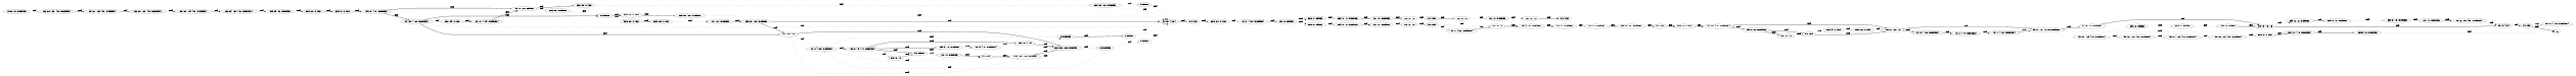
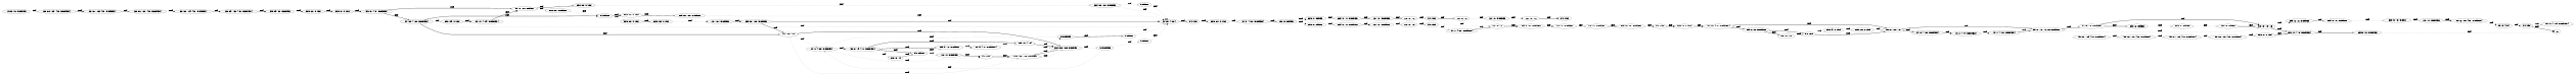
  digraph {
    fontname="DejaVu Sans"
    rankdir=LR
    node [fontname="DejaVu Sans"]
    edge [arrowhead=box fontname="DejaVu Sans" style=dotted]
    n1 [label="sub sp , sp , # address"]
    n2 [label="stp x28 , x25 , [ sp , # address ]"]
    n3 [label="stp x24 , x23 , [ sp , # address ]"]
    n4 [label="stp x22 , x21 , [ sp , # address ]"]
    n5 [label="stp x20 , x19 , [ sp , # address ]"]
    n6 [label="stp x29 , x30 , [ sp , # address ]"]
    n7 [label="add x29 , sp , # address"]
    n8 [label="adrp x20 , symbol"]
    n9 [label="adrp x8 , symbol"]
    n10 [label="ldrb w8 , [ x8 , # address ]"]
    n11 [label="ldr w21 , [ x20 , # address ]"]
    n12 [label="tbz w8 , # 0 , address"]
    n13 [label="adrp x19 , symbol"]
    n14 [label="b.lt address"]
    n15 [label="str w21 , [ x22 ]"]
    n16 [label="mov w25 , w21"]
    n17 [label="cmp w21 , # address"]
    n18 [label="adrp x22 , symbol"]
    n19 [label="str wzr , [ x19 , # address ]"]
    n20 [label="adrp x22 , symbol"]
    n21 [label="adrp x22 , symbol"]
    n22 [label="bl symbol"]
    n23 [label="ldr x0 , [ x23 , # address ]"]
    n24 [label="subs w25 , w25 , # address"]
    n25 [label="subs w25 , w25 , # address"]
    n26 [label="add x22 , x22 , # address"]
    n27 [label="b address"]
    n28 [label="add x22 , x22 , # address"]
    n29 [label="adrp x23 , symbol"]
    n30 [label="mov w24 , # address"]
    n31 [label="adrp x21 , symbol"]
    n32 [label="add x22 , x22 , # address"]
    n33 [label="bl symbol"]
    n34 [label="ldp x8 , x9 , [ x0 , # address ]"]
    n35 [label="b.ne address"]
    n36 [label="b.ne address"]
    n37 [label="add x9 , x8 , # address"]
    n38 [label="strb w24 , [ x8 ]"]
    n39 [label="cmp x8 , x9"]
    n40 [label="b.hs address"]
    n41 [label="ldr x8 , [ x21 , # address ]"]
    n42 [label="cbz x8 , address"]
    n43 [label="adrp x1 , address"]
    n44 [label="adrp x1 , address"]
    n45 [label="add x1 , x1 , # address"]
    n46 [label="add x1 , x1 , # address"]
    n47 [label="mov w2 , # address"]
    n48 [label="mov w2 , # address"]
    n49 [label="mov x0 , xzr"]
    n50 [label="bl symbol"]
    n51 [label="mov x2 , x0"]
    n52 [label="mov w0 , # address"]
    n53 [label="mov w1 , wzr"]
    n54 [label="bl symbol"]
    n55 [label="mov x0 , xzr"]
    n56 [label="bl symbol"]
    n57 [label="ldr x4 , [ x21 , # address ]"]
    n58 [label="mov x3 , x0"]
    n59 [label="add x0 , sp , # address"]
    n60 [label="mov w1 , # address"]
    n61 [label="mov w2 , # address"]
    n62 [label="add x21 , sp , # address"]
    n63 [label="bl symbol"]
    n64 [label="adrp x8 , symbol"]
    n65 [label="ldr w22 , [ x8 , # address ]"]
    n66 [label="add x0 , sp , # address"]
    n67 [label="sub w8 , w22 , w0"]
    n68 [label="mov w1 , wzr"]
    n69 [label="bl symbol"]
    n70 [label="ldr w2 , [ x20 , # address ]"]
    n71 [label="bic w8 , w8 , w8 , asr # address"]
    n72 [label="adrp x9 , symbol"]
    n73 [label="adrp x10 , symbol"]
    n74 [label="ldr x4 , [ x9 , # address ]"]
    n75 [label="lsr w5 , w8 , # address"]
    n76 [label="sub w8 , w8 , w5"]
    n77 [label="ldr x7 , [ x10 , # address ]"]
    n78 [label="adrp x6 , address"]
    n79 [label="add x6 , x6 , # address"]
    n80 [label="str w8 , [ sp ]"]
    n81 [label="adrp x1 , address"]
    n82 [label="adrp x3 , address"]
    n83 [label="add x1 , x1 , # address"]
    n84 [label="bl symbol"]
-   n85 [label="add x3 , x3 , # address"]
+   n85 [label="add x3 , x3 , # adrp"]
    n86 [label="mov w0 , # address"]
    n87 [label="stp x6 , x21 , [ sp , # address ]"]
    n88 [label="str wzr , [ x19 , # address ]"]
    n89 [label=ret]
    n90 [label="ldp x20 , x19 , [ sp , # address ]"]
    n91 [label="ldp x22 , x21 , [ sp , # address ]"]
    n92 [label="ldp x24 , x23 , [ sp , # address ]"]
    n93 [label="ldp x28 , x25 , [ sp , # address ]"]
    n94 [label="adrp x8 , symbol"]
    n95 [label="strb wzr , [ x8 , # address ]"]
    n96 [label="add sp , sp , # address"]
    n97 [label="mov w1 , # address"]
    n98 [label="b address"]
    n99 [label="str x9 , [ x0 , # address ]"]
    n100 [label="b address"]
    n1 -> n2 [arrowhead=onormal label=CFG]
    n2 -> n3 [label=CFG style=bold]
    n3 -> n4 [arrowhead=onormal label=DFG style=bold]
    n4 -> n5 [label=CFG]
    n5 -> n6 [label=CFG style=bold]
-   n6 -> n7 [label=CFG]
+   n6 -> n7 [label=CFG style=bold]
    n7 -> n8 [label=CFG]
    n8 -> n9 [label=CFG style=bold]
    n9 -> n10 [label=CFG style=bold]
    n10 -> n11 [arrowhead=odot label=CFG style=bold]
    n10 -> n12 [arrowhead=odot label=DFG style=bold]
    n11 -> n13 [arrowhead=onormal label=CFG]
    n11 -> n14 [label=DFG style=bold]
    n11 -> n15 [arrowhead=odot label=DFG]
    n11 -> n16 [arrowhead=odot label=DFG style=bold]
    n12 -> n17 [arrowhead=odot label=CFG]
    n12 -> n18 [arrowhead=onormal label=CFG style=bold]
    n13 -> n19 [label=CFG style=bold]
    n14 -> n20 [label=CFG style=bold]
    n14 -> n21 [arrowhead=odot label=CFG]
    n15 -> n22 [arrowhead=odot label=CFG style=bold]
    n16 -> n23 [arrowhead=odot label=CFG]
    n16 -> n24 [arrowhead=onormal label=DFG]
    n16 -> n25 [arrowhead=odot label=DFG style=bold]
    n17 -> n14 [arrowhead=onormal label=CFG]
    n18 -> n26 [arrowhead=odot label=CFG]
    n19 -> n12 [label=CFG style=bold]
    n20 -> n28 [arrowhead=odot label=CFG style=bold]
    n21 -> n29 [arrowhead=onormal label=CFG style=bold]
    n22 -> n31 [label=CFG]
    n23 -> n33 [label=DFG]
    n23 -> n34 [label=CFG]
    n24 -> n25 [arrowhead=onormal label=DFG]
    n24 -> n35 [label=DFG]
    n25 -> n24 [arrowhead=onormal label=DFG style=bold]
    n25 -> n36 [arrowhead=odot label=DFG]
    n26 -> n15 [label=DFG]
    n26 -> n27 [arrowhead=odot label=CFG]
    n27 -> n15 [label=CFG]
    n28 -> n15 [label=DFG]
    n29 -> n30 [label=CFG]
    n30 -> n32 [label=CFG style=bold]
    n31 -> n41 [arrowhead=odot label=CFG]
    n32 -> n15 [label=DFG style=bold]
    n32 -> n16 [arrowhead=onormal label=CFG style=bold]
    n33 -> n24 [label=CFG style=bold]
    n34 -> n37 [arrowhead=odot label=DFG style=bold]
    n34 -> n38 [arrowhead=odot label=DFG style=bold]
    n34 -> n39 [arrowhead=odot label=CFG]
    n34 -> n40 [arrowhead=onormal label=DFG style=bold]
    n35 -> n23 [arrowhead=odot label=CFG]
    n35 -> n98 [arrowhead=onormal label=CFG style=bold]
    n36 -> n23 [arrowhead=onormal label=CFG]
    n36 -> n100 [arrowhead=onormal label=CFG]
    n37 -> n99 [label=DFG]
    n38 -> n25 [label=CFG style=bold]
    n39 -> n40 [arrowhead=odot label=CFG style=bold]
    n40 -> n37 [arrowhead=odot label=CFG]
    n40 -> n97 [arrowhead=onormal label=CFG]
    n41 -> n42 [arrowhead=onormal label=DFG style=bold]
    n42 -> n43 [label=CFG]
    n42 -> n44 [label=CFG]
    n43 -> n45 [arrowhead=onormal label=CFG]
    n44 -> n46 [arrowhead=odot label=CFG]
    n45 -> n47 [arrowhead=onormal label=CFG style=bold]
    n46 -> n48 [label=CFG style=bold]
    n47 -> n49 [arrowhead=odot label=CFG style=bold]
    n48 -> n55 [arrowhead=odot label=CFG]
    n49 -> n50 [arrowhead=odot label=CFG]
    n50 -> n51 [arrowhead=onormal label=DFG style=bold]
    n51 -> n52 [arrowhead=onormal label=CFG]
    n52 -> n53 [label=CFG]
    n53 -> n54 [label=CFG style=bold]
    n55 -> n56 [arrowhead=onormal label=CFG]
    n56 -> n57 [arrowhead=onormal label=CFG]
    n56 -> n58 [arrowhead=onormal label=DFG]
    n57 -> n58 [arrowhead=odot label=CFG style=bold]
    n58 -> n59 [label=CFG style=bold]
    n59 -> n60 [label=CFG]
    n60 -> n61 [arrowhead=odot label=CFG]
    n61 -> n62 [arrowhead=onormal label=CFG style=bold]
    n62 -> n63 [label=CFG]
    n63 -> n64 [label=CFG style=bold]
    n64 -> n65 [label=CFG style=bold]
    n65 -> n66 [arrowhead=odot label=CFG style=bold]
    n65 -> n67 [arrowhead=onormal label=DFG style=bold]
    n66 -> n68 [arrowhead=onormal label=CFG style=bold]
    n66 -> n69 [arrowhead=odot label=DFG style=bold]
    n67 -> n70 [arrowhead=onormal label=CFG style=bold]
    n67 -> n71 [arrowhead=onormal label=DFG style=bold]
    n68 -> n69 [arrowhead=onormal label=CFG]
    n69 -> n67 [arrowhead=onormal label=DFG style=bold]
    n69 -> n72 [arrowhead=odot label=CFG]
    n70 -> n74 [label=CFG style=bold]
    n71 -> n75 [arrowhead=odot label=DFG style=bold]
    n71 -> n76 [arrowhead=odot label=DFG]
    n72 -> n73 [arrowhead=odot label=CFG]
    n73 -> n67 [arrowhead=onormal label=CFG]
    n74 -> n77 [label=CFG]
    n75 -> n76 [label=DFG style=bold]
+   n75 -> n78 [arrowhead=odot label=CFG style=bold]
    n76 -> n79 [label=CFG]
-   n76 -> n80 [arrowhead=odot label=DFG style=bold]
+   n76 -> n95 [arrowhead=odot label=DFG style=bold]
    n77 -> n71 [arrowhead=onormal label=DFG style=bold]
    n78 -> n81 [arrowhead=onormal label=CFG]
    n79 -> n83 [arrowhead=odot label=CFG style=bold]
    n80 -> n84 [label=CFG]
    n81 -> n82 [arrowhead=onormal label=CFG]
    n82 -> n76 [arrowhead=onormal label=CFG style=bold]
    n83 -> n85 [arrowhead=onormal label=CFG]
    n84 -> n88 [arrowhead=onormal label=CFG]
    n84 -> n89 [label=DFG style=bold]
    n85 -> n86 [arrowhead=odot label=CFG]
    n86 -> n87 [label=CFG style=bold]
    n87 -> n80 [label=CFG]
    n90 -> n91 [arrowhead=onormal label=CFG]
    n91 -> n92 [arrowhead=onormal label=CFG]
    n92 -> n93 [arrowhead=odot label=CFG]
    n93 -> n94 [arrowhead=onormal label=CFG]
    n94 -> n95 [arrowhead=odot label=CFG style=bold]
    n95 -> n96 [arrowhead=onormal label=CFG style=bold]
    n96 -> n89 [label=CFG]
    n97 -> n33 [label=CFG style=bold]
    n98 -> n15 [arrowhead=onormal label=CFG]
    n99 -> n38 [arrowhead=onormal label=CFG]
    n100 -> n15 [label=CFG]
  }
